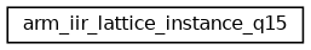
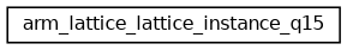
  digraph {
    rankdir=LR
-   n1 [color=black fillcolor=white fontname=Helvetica fontsize=10 height=0.2 label=arm_iir_lattice_instance_q15 shape=box style=filled width=0.4]
+   n1 [color=black fillcolor=white fontname=Helvetica fontsize=10 height=0.2 label=arm_lattice_lattice_instance_q15 shape=box style=filled width=0.4]
  }
